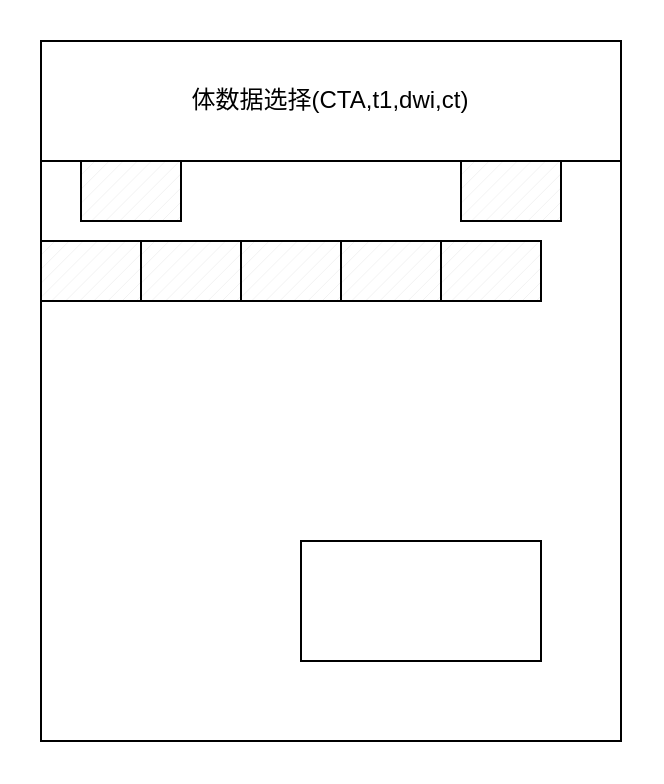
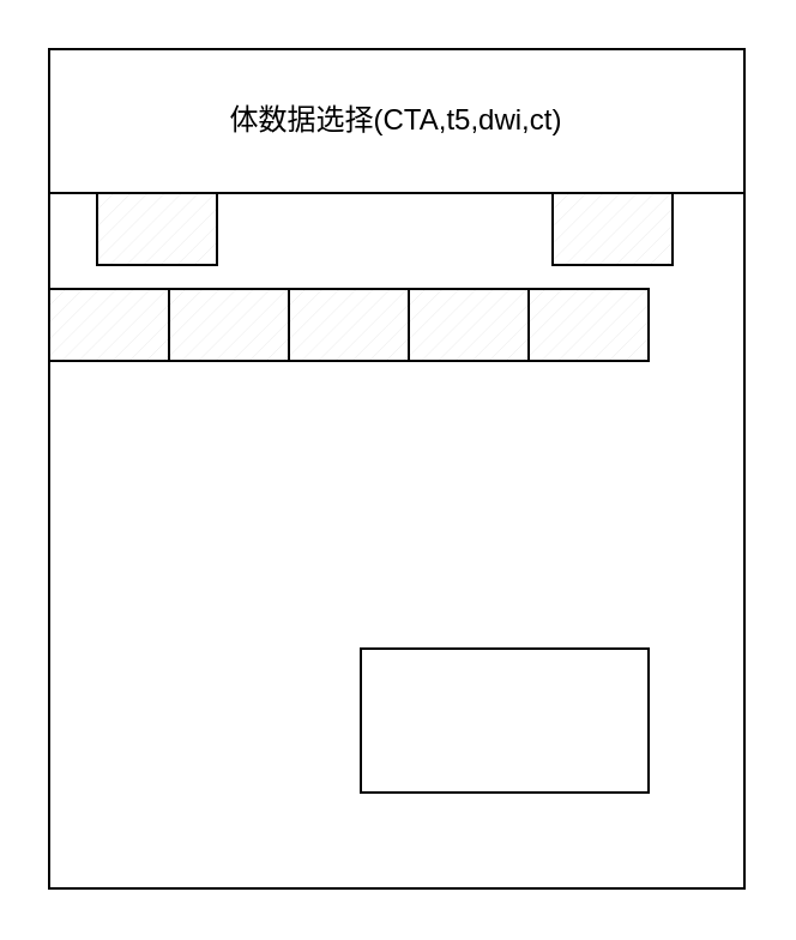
  <mxCell id="0" />
  <mxCell id="1" parent="0" />
- <mxCell id="2" value="体数据选择(CTA,t1,dwi,ct)" style="rounded=0;whiteSpace=wrap;html=1;" parent="1" vertex="1"><mxGeometry x="20" y="20" width="290" height="60" as="geometry" /></mxCell>
+ <mxCell id="2" value="体数据选择(CTA,t5,dwi,ct)" style="rounded=0;whiteSpace=wrap;html=1;" parent="1" vertex="1"><mxGeometry x="20" y="20" width="290" height="60" as="geometry" /></mxCell>
  <mxCell id="3" value="" style="whiteSpace=wrap;html=1;aspect=fixed;" parent="1" vertex="1"><mxGeometry x="20" y="80" width="290" height="290" as="geometry" /></mxCell>
  <mxCell id="4" value="" style="verticalLabelPosition=bottom;verticalAlign=top;html=1;shape=mxgraph.basic.patternFillRect;fillStyle=diag;step=5;fillStrokeWidth=0.2;fillStrokeColor=#dddddd;" parent="1" vertex="1"><mxGeometry x="20" y="120" width="50" height="30" as="geometry" /></mxCell>
  <mxCell id="5" value="" style="verticalLabelPosition=bottom;verticalAlign=top;html=1;shape=mxgraph.basic.patternFillRect;fillStyle=diag;step=5;fillStrokeWidth=0.2;fillStrokeColor=#dddddd;" parent="1" vertex="1"><mxGeometry x="70" y="120" width="50" height="30" as="geometry" /></mxCell>
  <mxCell id="6" value="" style="verticalLabelPosition=bottom;verticalAlign=top;html=1;shape=mxgraph.basic.patternFillRect;fillStyle=diag;step=5;fillStrokeWidth=0.2;fillStrokeColor=#dddddd;" parent="1" vertex="1"><mxGeometry x="120" y="120" width="50" height="30" as="geometry" /></mxCell>
  <mxCell id="7" value="" style="verticalLabelPosition=bottom;verticalAlign=top;html=1;shape=mxgraph.basic.patternFillRect;fillStyle=diag;step=5;fillStrokeWidth=0.2;fillStrokeColor=#dddddd;" parent="1" vertex="1"><mxGeometry x="170" y="120" width="50" height="30" as="geometry" /></mxCell>
  <mxCell id="8" value="" style="verticalLabelPosition=bottom;verticalAlign=top;html=1;shape=mxgraph.basic.patternFillRect;fillStyle=diag;step=5;fillStrokeWidth=0.2;fillStrokeColor=#dddddd;" parent="1" vertex="1"><mxGeometry x="220" y="120" width="50" height="30" as="geometry" /></mxCell>
  <mxCell id="9" value="" style="verticalLabelPosition=bottom;verticalAlign=top;html=1;shape=mxgraph.basic.patternFillRect;fillStyle=diag;step=5;fillStrokeWidth=0.2;fillStrokeColor=#dddddd;" parent="1" vertex="1"><mxGeometry x="40" y="80" width="50" height="30" as="geometry" /></mxCell>
  <mxCell id="10" value="" style="verticalLabelPosition=bottom;verticalAlign=top;html=1;shape=mxgraph.basic.rect;fillColor2=none;strokeWidth=1;size=20;indent=5;" parent="1" vertex="1"><mxGeometry x="150" y="270" width="120" height="60" as="geometry" /></mxCell>
  <mxCell id="11" value="" style="verticalLabelPosition=bottom;verticalAlign=top;html=1;shape=mxgraph.basic.patternFillRect;fillStyle=diag;step=5;fillStrokeWidth=0.2;fillStrokeColor=#dddddd;" parent="1" vertex="1"><mxGeometry x="230" y="80" width="50" height="30" as="geometry" /></mxCell>
